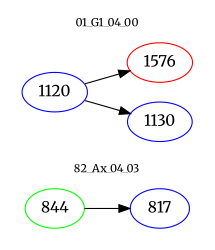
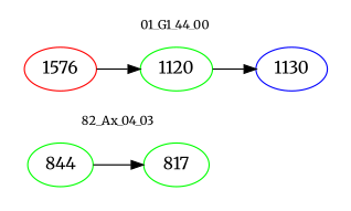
  digraph {
    fontname=Merriweather
    rankdir=LR
    node [color=green fontname=Merriweather]
    edge [color=black fontname=Merriweather]
    n1 [label=844]
-   n2 [color=blue label=817]
-   n3 [color=blue label=1120]
+   n2 [label=817]
+   n3 [label=1120]
    n4 [color=blue label=1130]
    n5 [color=red label=1576]
    subgraph cluster_1 {
      color=white
      fontsize=10
      label="82_Ax_04_03"
      n1
      n2
    }
    subgraph cluster_2 {
      color=white
      fontsize=10
-     label="01_G1_04_00"
+     label="01_G1_44_00"
      n3
      n4
      n5
    }
    n1 -> n2
    n3 -> n4
-   n3 -> n5
+   n5 -> n3
  }
